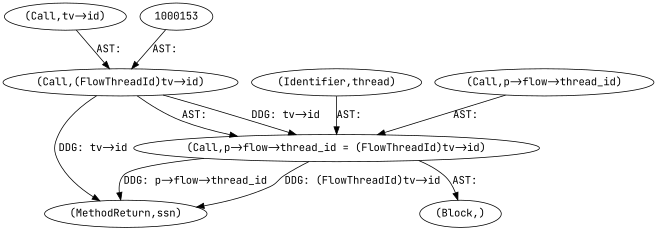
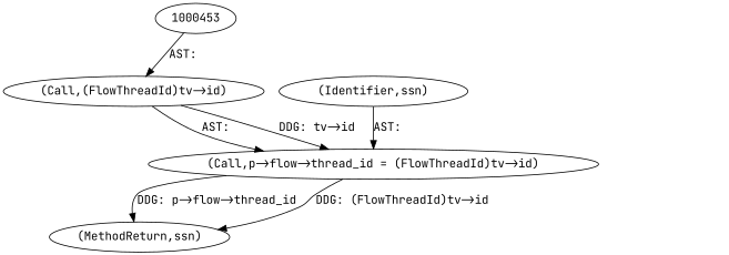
  digraph {
    fontname="JetBrains Mono"
    node [fontname="JetBrains Mono"]
    edge [fontname="JetBrains Mono"]
    n1 [label="(Call,p->flow->thread_id = (FlowThreadId)tv->id)"]
    n2 [label="(MethodReturn,ssn)"]
-   n3 [label="(Block,)"]
    n4 [label="(Call,(FlowThreadId)tv->id)"]
-   n5 [label="(Call,tv->id)"]
-   n6 [label="(Identifier,thread)"]
-   n7 [label="(Call,p->flow->thread_id)"]
-   1000153
+   n6 [label="(Identifier,ssn)"]
+   1000153 [label=1000453]
    n1 -> n2 [label="DDG: (FlowThreadId)tv->id"]
    n1 -> n2 [label="DDG: p->flow->thread_id"]
-   n1 -> n3 [label="AST: "]
    n4 -> n1 [label="AST: "]
    n4 -> n1 [label="DDG: tv->id"]
-   n4 -> n2 [label="DDG: tv->id"]
-   n5 -> n4 [label="AST: "]
    n6 -> n1 [label="AST: "]
-   n7 -> n1 [label="AST: "]
    1000153 -> n4 [label="AST: "]
  }
